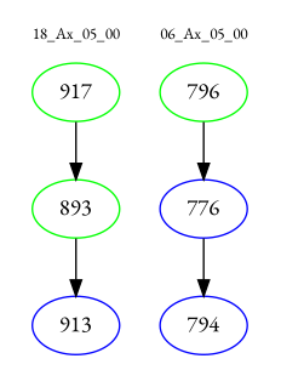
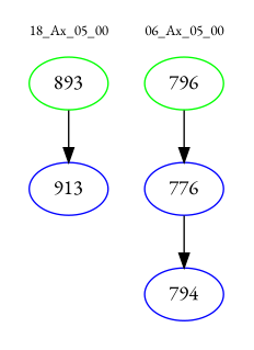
  digraph {
    fontname="EB Garamond"
    node [color=green fontname="EB Garamond"]
    edge [color=black fontname="EB Garamond"]
-   n1 [label=917]
    n2 [label=893]
    n3 [color=blue label=913]
    n4 [label=796]
    n5 [color=blue label=776]
    n6 [color=blue label=794]
    subgraph cluster_1 {
      color=white
      fontsize=10
      label="18_Ax_05_00"
-     n1
      n2
      n3
    }
    subgraph cluster_2 {
      color=white
      fontsize=10
      label="06_Ax_05_00"
      n4
      n5
      n6
    }
-   n1 -> n2
    n2 -> n3
    n4 -> n5
    n5 -> n6
  }
